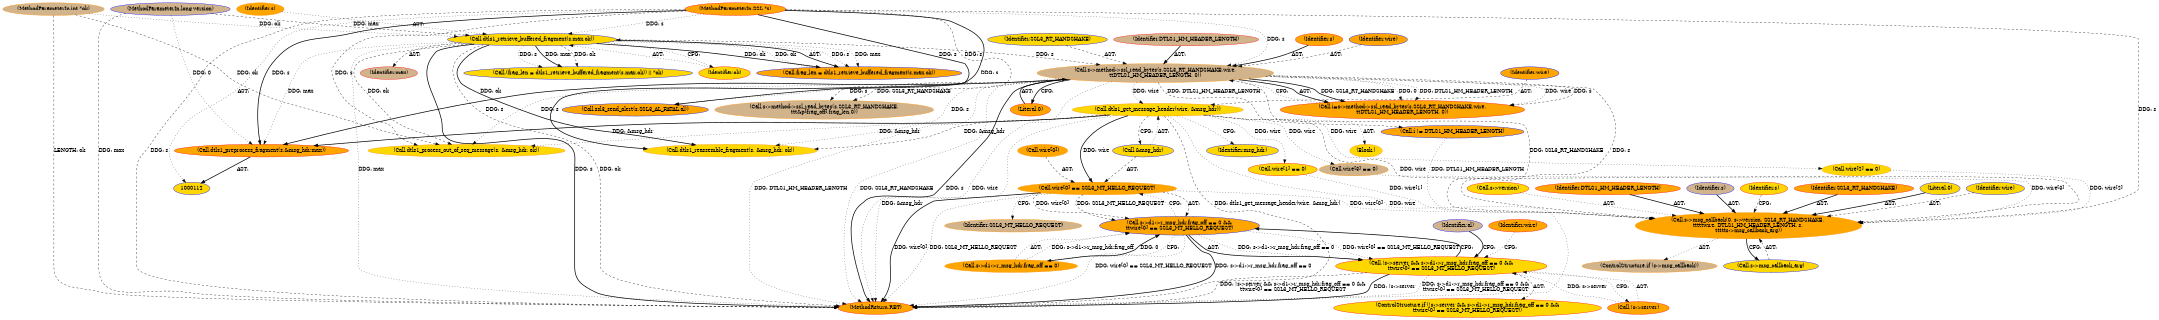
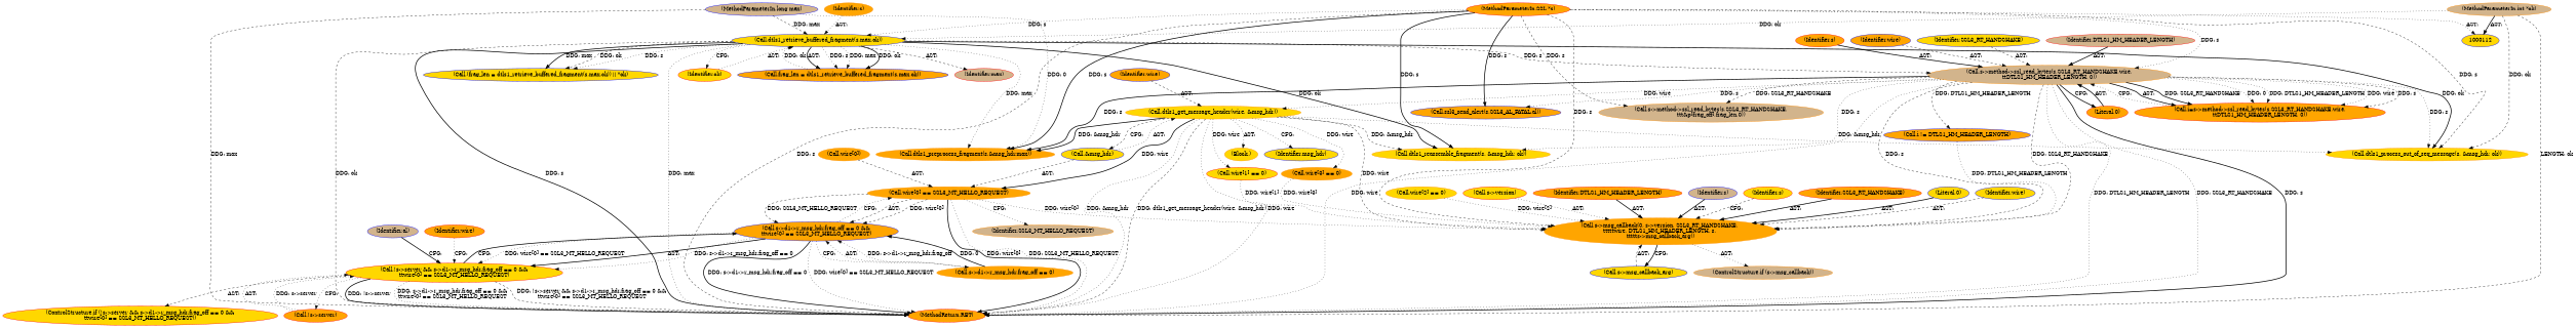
  digraph {
    node [color=blue fillcolor=orange style=filled]
    edge [style=dotted]
    n1 [color=darkorange label="(Call,wire[0] == SSL3_MT_HELLO_REQUEST)"]
    n2 [label="(Call,s->d1->r_msg_hdr.frag_off == 0 &&\n\t\twire[0] == SSL3_MT_HELLO_REQUEST)"]
    n3 [color=darkorange label="(Call,s->msg_callback(0, s->version, SSL3_RT_HANDSHAKE, \n\t\t\t\t\twire, DTLS1_HM_HEADER_LENGTH, s, \n\t\t\t\t\ts->msg_callback_arg))"]
    n4 [color=darkorange fillcolor=tan label="(Identifier,SSL3_MT_HELLO_REQUEST)"]
    n5 [color=red label="(MethodReturn,RET)"]
    n6 [color=red fillcolor=gold label="(Call,!s->server && s->d1->r_msg_hdr.frag_off == 0 &&\n\t\twire[0] == SSL3_MT_HELLO_REQUEST)"]
    n7 [color=darkorange label="(Call,s->d1->r_msg_hdr.frag_off == 0)"]
    n8 [color=darkorange fillcolor=tan label="(ControlStructure,if (s->msg_callback))"]
    n9 [fillcolor=gold label="(Call,s->msg_callback_arg)"]
    n10 [color=darkorange fillcolor=gold label="(Call,dtls1_get_message_header(wire, &msg_hdr))"]
    n11 [color=darkorange fillcolor=gold label="(Call,dtls1_process_out_of_seq_message(s, &msg_hdr, ok))"]
    n12 [color=darkorange fillcolor=gold label="(Block,)"]
    n13 [color=darkorange fillcolor=gold label="(Call,wire[2] == 0)"]
-   n14 [color=red label="(Call,dtls1_preprocess_fragment(s,&msg_hdr,max))"]
+   n14 [color=darkorange label="(Call,dtls1_preprocess_fragment(s,&msg_hdr,max))"]
    n15 [fillcolor=gold label="(Call,&msg_hdr)"]
    n16 [color=darkorange fillcolor=gold label="(Call,dtls1_reassemble_fragment(s, &msg_hdr, ok))"]
    n17 [color=red fillcolor=gold label="(Call,wire[1] == 0)"]
-   n18 [color=darkorange fillcolor=tan label="(Call,wire[3] == 0)"]
+   n18 [color=darkorange label="(Call,wire[3] == 0)"]
    n19 [fillcolor=gold label="(Identifier,msg_hdr)"]
    n20 [color=darkorange fillcolor=tan label="(Call,s->method->ssl_read_bytes(s,SSL3_RT_HANDSHAKE,wire,\n\t\tDTLS1_HM_HEADER_LENGTH, 0))"]
    n21 [color=red label="(Call,i=s->method->ssl_read_bytes(s,SSL3_RT_HANDSHAKE,wire,\n\t\tDTLS1_HM_HEADER_LENGTH, 0))"]
    n22 [color=darkorange fillcolor=tan label="(Call,s->method->ssl_read_bytes(s,SSL3_RT_HANDSHAKE,\n\t\t\t&p[frag_off],frag_len,0))"]
    n23 [label="(Call,ssl3_send_alert(s,SSL3_AL_FATAL,al))"]
    n24 [color=red label="(Literal,0)"]
    n25 [label="(Call,i != DTLS1_HM_HEADER_LENGTH)"]
    n26 [fillcolor=gold label="(Call,dtls1_retrieve_buffered_fragment(s,max,ok))"]
    n27 [fillcolor=gold label="(Call,(frag_len = dtls1_retrieve_buffered_fragment(s,max,ok)) || *ok)"]
    n28 [color=red fillcolor=gold label="(Identifier,ok)"]
    n29 [label="(Call,frag_len = dtls1_retrieve_buffered_fragment(s,max,ok))"]
    n30 [color=red fillcolor=tan label="(Identifier,max)"]
    n31 [color=red label="(MethodParameterIn,SSL *s)"]
    1000112 [fillcolor=gold]
-   n33 [fillcolor=tan label="(MethodParameterIn,long version)"]
+   n33 [fillcolor=tan label="(MethodParameterIn,long max)"]
    n34 [color=darkorange fillcolor=tan label="(MethodParameterIn,int *ok)"]
    n35 [color=red fillcolor=gold label="(ControlStructure,if (!s->server && s->d1->r_msg_hdr.frag_off == 0 &&\n\t\twire[0] == SSL3_MT_HELLO_REQUEST))"]
    n36 [color=red label="(Call,!s->server)"]
    n37 [color=red fillcolor=gold label="(Call,s->version)"]
    n38 [color=red label="(Identifier,s)"]
    n39 [color=red label="(Identifier,DTLS1_HM_HEADER_LENGTH)"]
    n40 [label="(Identifier,wire)"]
    n41 [fillcolor=tan label="(Identifier,s)"]
    n42 [fillcolor=tan label="(Identifier,al)"]
    n43 [color=red fillcolor=gold label="(Identifier,s)"]
    n44 [color=red label="(Identifier,SSL3_RT_HANDSHAKE)"]
    n45 [color=darkorange label="(Call,wire[0])"]
    n46 [label="(Identifier,wire)"]
    n47 [fillcolor=gold label="(Identifier,SSL3_RT_HANDSHAKE)"]
    n48 [color=red fillcolor=tan label="(Identifier,DTLS1_HM_HEADER_LENGTH)"]
    n49 [fillcolor=gold label="(Literal,0)"]
    n50 [fillcolor=gold label="(Identifier,wire)"]
    n51 [color=darkorange label="(Identifier,s)"]
    n52 [color=red label="(Identifier,wire)"]
    n1 -> n2 [label="AST: " style=dashed]
    n1 -> n2 [label="DDG: wire[0]" style=dashed]
    n1 -> n2 [label="DDG: SSL3_MT_HELLO_REQUEST" style=dashed]
    n1 -> n3 [label="DDG: wire[0]"]
    n1 -> n4 [label="CFG: "]
    n1 -> n5 [label="DDG: wire[0]" style=bold]
    n1 -> n5 [label="DDG: SSL3_MT_HELLO_REQUEST"]
    n2 -> n1 [label="CFG: "]
    n2 -> n5 [label="DDG: wire[0] == SSL3_MT_HELLO_REQUEST"]
    n2 -> n5 [label="DDG: s->d1->r_msg_hdr.frag_off == 0" style=bold]
    n2 -> n6 [label="AST: " style=bold]
    n2 -> n6 [label="DDG: s->d1->r_msg_hdr.frag_off == 0"]
    n2 -> n6 [label="DDG: wire[0] == SSL3_MT_HELLO_REQUEST"]
    n2 -> n7 [label="CFG: "]
    n3 -> n8 [label="AST: "]
    n3 -> n9 [label="CFG: " style=bold]
    n6 -> n2 [label="CFG: " style=bold]
    n6 -> n5 [label="DDG: !s->server && s->d1->r_msg_hdr.frag_off == 0 &&\n\t\twire[0] == SSL3_MT_HELLO_REQUEST" style=dashed]
    n6 -> n5 [label="DDG: !s->server" style=bold]
    n6 -> n5 [label="DDG: s->d1->r_msg_hdr.frag_off == 0 &&\n\t\twire[0] == SSL3_MT_HELLO_REQUEST"]
    n6 -> n35 [label="AST: " style=dashed]
    n6 -> n36 [label="CFG: "]
    n7 -> n2 [label="AST: "]
    n7 -> n2 [label="DDG: s->d1->r_msg_hdr.frag_off"]
    n7 -> n2 [label="DDG: 0" style=bold]
    n9 -> n3 [label="AST: " style=dashed]
    n10 -> n1 [label="DDG: wire" style=bold]
    n10 -> n3 [label="DDG: wire" style=dashed]
    n10 -> n5 [label="DDG: &msg_hdr"]
    n10 -> n5 [label="DDG: dtls1_get_message_header(wire, &msg_hdr)" style=dashed]
    n10 -> n5 [label="DDG: wire"]
    n10 -> n11 [label="DDG: &msg_hdr"]
    n10 -> n12 [label="AST: "]
-   n10 -> n13 [label="DDG: wire"]
    n10 -> n14 [label="DDG: &msg_hdr" style=bold]
    n10 -> n15 [label="CFG: " style=dashed]
    n10 -> n16 [label="DDG: &msg_hdr" style=dashed]
    n10 -> n17 [label="DDG: wire"]
    n10 -> n18 [label="DDG: wire"]
    n10 -> n19 [label="CFG: "]
    n13 -> n3 [label="DDG: wire[2]"]
    n15 -> n1 [label="AST: " style=dashed]
    n15 -> n10 [label="AST: "]
    n17 -> n3 [label="DDG: wire[1]"]
    n18 -> n3 [label="DDG: wire[3]"]
    n20 -> n3 [label="DDG: SSL3_RT_HANDSHAKE" style=dashed]
    n20 -> n3 [label="DDG: s" style=dashed]
    n20 -> n5 [label="DDG: DTLS1_HM_HEADER_LENGTH"]
    n20 -> n5 [label="DDG: SSL3_RT_HANDSHAKE"]
    n20 -> n5 [label="DDG: s" style=bold]
    n20 -> n5 [label="DDG: wire"]
    n20 -> n10 [label="DDG: wire"]
    n20 -> n11 [label="DDG: s"]
    n20 -> n14 [label="DDG: s" style=bold]
    n20 -> n16 [label="DDG: s"]
    n20 -> n21 [label="AST: " style=bold]
    n20 -> n21 [label="DDG: SSL3_RT_HANDSHAKE" style=bold]
    n20 -> n21 [label="DDG: 0"]
    n20 -> n21 [label="DDG: DTLS1_HM_HEADER_LENGTH"]
    n20 -> n21 [label="DDG: wire"]
    n20 -> n21 [label="DDG: s" style=dashed]
    n20 -> n22 [label="DDG: SSL3_RT_HANDSHAKE" style=dashed]
    n20 -> n23 [label="DDG: s"]
    n20 -> n24 [label="CFG: " style=bold]
    n20 -> n25 [label="DDG: DTLS1_HM_HEADER_LENGTH" style=dashed]
    n21 -> n20 [label="CFG: "]
    n24 -> n20 [label="AST: " style=bold]
    n25 -> n3 [label="DDG: DTLS1_HM_HEADER_LENGTH"]
    n26 -> n5 [label="DDG: s" style=bold]
    n26 -> n5 [label="DDG: ok" style=dashed]
    n26 -> n5 [label="DDG: max"]
-   n26 -> n11 [label="DDG: ok" style=dashed]
+   n26 -> n11 [label="DDG: ok" style=bold]
    n26 -> n14 [label="DDG: max"]
    n26 -> n16 [label="DDG: ok" style=bold]
    n26 -> n20 [label="DDG: s" style=dashed]
    n26 -> n27 [label="DDG: s"]
    n26 -> n27 [label="DDG: max" style=bold]
    n26 -> n27 [label="DDG: ok" style=dashed]
    n26 -> n28 [label="CFG: "]
    n26 -> n29 [label="AST: " style=bold]
    n26 -> n29 [label="DDG: s"]
    n26 -> n29 [label="DDG: max"]
    n26 -> n29 [label="DDG: ok" style=bold]
    n26 -> n30 [label="AST: " style=dashed]
    n28 -> n26 [label="AST: "]
    n29 -> n26 [label="DDG: ok"]
    n31 -> n3 [label="DDG: s" style=dashed]
    n31 -> n5 [label="DDG: s" style=dashed]
    n31 -> n11 [label="DDG: s" style=dashed]
    n31 -> n14 [label="DDG: s" style=bold]
    n31 -> n16 [label="DDG: s" style=bold]
    n31 -> n20 [label="DDG: s"]
    n31 -> n22 [label="DDG: s" style=dashed]
    n31 -> n23 [label="DDG: s" style=bold]
    n31 -> n26 [label="DDG: s"]
    n31 -> 1000112 [label="AST: "]
    n33 -> n5 [label="DDG: max" style=dashed]
    n33 -> n14 [label="DDG: 0"]
    n33 -> n26 [label="DDG: max" style=dashed]
    n34 -> n5 [label="LENGTH: ok" style=dashed]
    n34 -> n11 [label="DDG: ok" style=dashed]
    n34 -> n26 [label="DDG: ok"]
-   n14 -> 1000112 [label="AST: " style=bold]
+   n34 -> 1000112 [label="AST: " style=bold]
    n36 -> n6 [label="AST: "]
    n36 -> n6 [label="DDG: s->server"]
    n37 -> n3 [label="AST: "]
    n38 -> n20 [label="AST: " style=bold]
    n39 -> n3 [label="AST: " style=bold]
    n40 -> n10 [label="AST: " style=dashed]
    n41 -> n3 [label="AST: " style=bold]
    n42 -> n6 [label="CFG: " style=bold]
    n43 -> n3 [label="CFG: " style=dashed]
    n44 -> n3 [label="AST: " style=bold]
    n45 -> n1 [label="AST: " style=dashed]
    n46 -> n20 [label="AST: " style=dashed]
    n47 -> n20 [label="AST: " style=dashed]
    n48 -> n20 [label="AST: " style=bold]
    n49 -> n3 [label="AST: " style=bold]
    n50 -> n3 [label="AST: " style=dashed]
    n51 -> n26 [label="AST: "]
    n52 -> n6 [label="CFG: "]
  }
